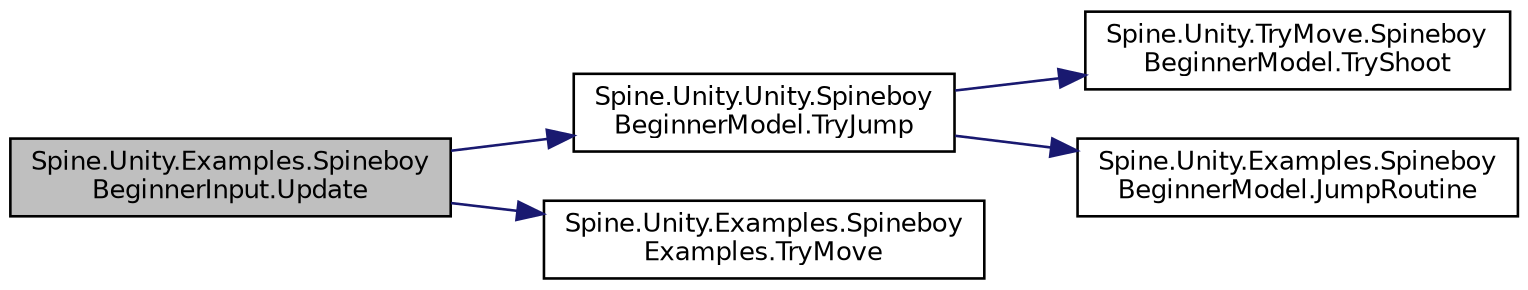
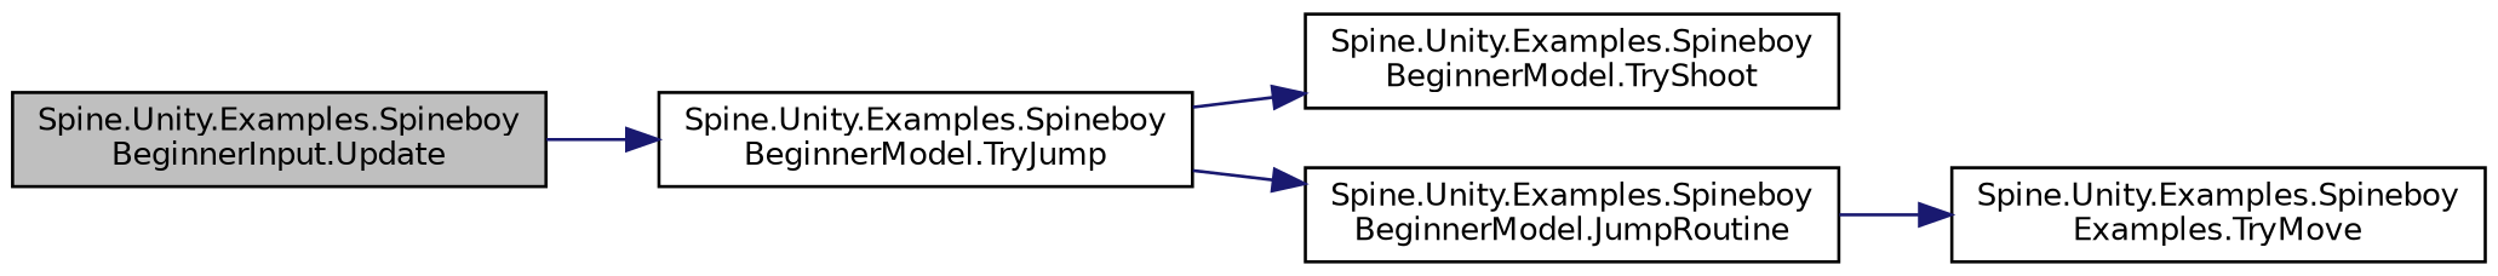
  digraph {
    rankdir=LR
    node [color=black fillcolor=white fontname=Helvetica fontsize=10 shape=record style=filled]
    edge [color=midnightblue fontname=Helvetica fontsize=10 labelfontname=Helvetica labelfontsize=10 style=solid]
    n1 [fillcolor=grey75 fontcolor=black height=0.2 label="Spine.Unity.Examples.Spineboy\lBeginnerInput.Update" width=0.4]
-   n2 [height=0.2 label="Spine.Unity.Unity.Spineboy\lBeginnerModel.TryJump" width=0.4]
+   n2 [height=0.2 label="Spine.Unity.Examples.Spineboy\lBeginnerModel.TryJump" width=0.4]
    n3 [height=0.2 label="Spine.Unity.Examples.Spineboy\lExamples.TryMove" width=0.4]
-   n4 [height=0.2 label="Spine.Unity.TryMove.Spineboy\lBeginnerModel.TryShoot" width=0.4]
+   n4 [height=0.2 label="Spine.Unity.Examples.Spineboy\lBeginnerModel.TryShoot" width=0.4]
    n5 [height=0.2 label="Spine.Unity.Examples.Spineboy\lBeginnerModel.JumpRoutine" width=0.4]
    n1 -> n2
-   n1 -> n3
+   n5 -> n3
    n2 -> n4
    n2 -> n5
  }
